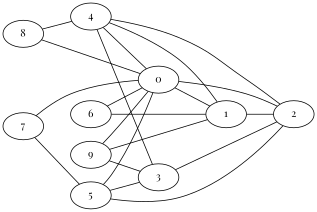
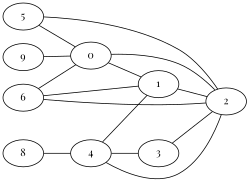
  graph {
    fontname="Playfair Display"
    rankdir=LR
    node [fontname="Playfair Display"]
    edge [fontname="Playfair Display"]
    n1 [label=0]
    n2 [label=1]
    n3 [label=2]
    n4 [label=3]
    n5 [label=4]
    n6 [label=5]
    n7 [label=6]
-   n8 [label=7]
    n9 [label=8]
    n10 [label=9]
    n1 -- n2
    n1 -- n3
    n2 -- n3
    n4 -- n3
-   n5 -- n1
    n5 -- n2
    n5 -- n3
    n5 -- n4
    n6 -- n1
    n6 -- n3
-   n6 -- n4
    n7 -- n1
    n7 -- n2
-   n8 -- n1
-   n8 -- n6
-   n9 -- n1
+   n7 -- n3
    n9 -- n5
    n10 -- n1
-   n10 -- n2
-   n10 -- n4
  }
